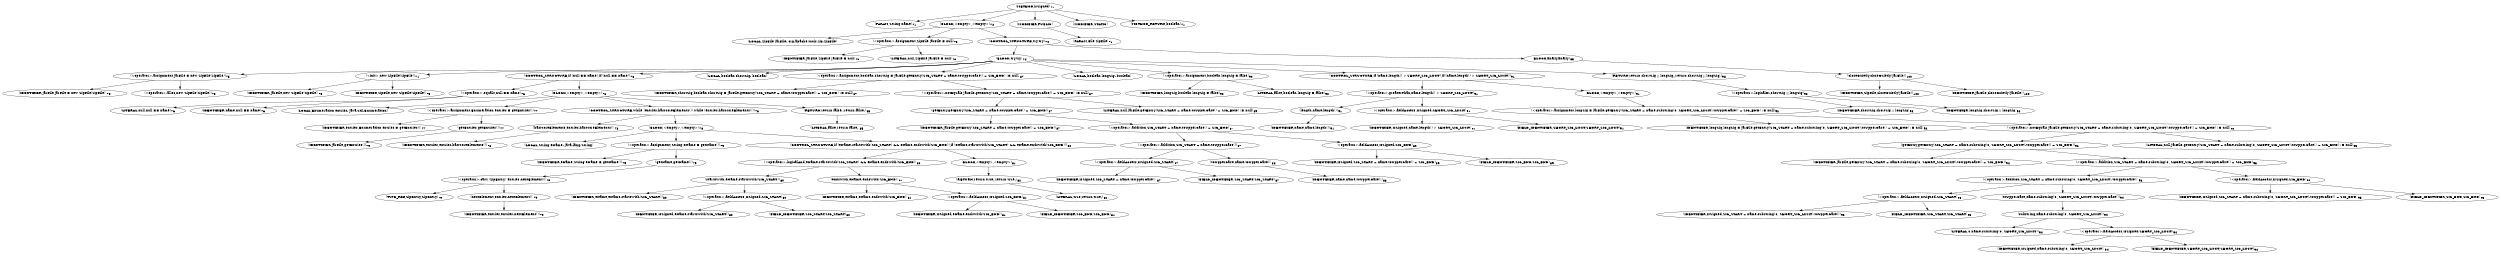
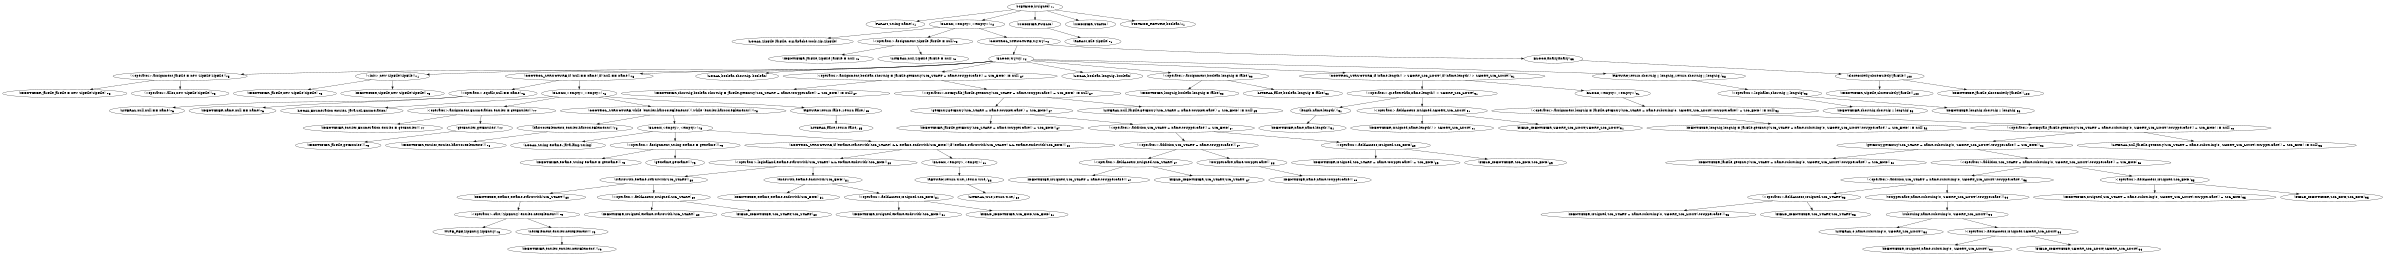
  digraph {
    n1 [label=<(METHOD,isSigned)<SUB>71</SUB>>]
    n2 [label=<(PARAM,String name)<SUB>71</SUB>>]
    n3 [label=<(BLOCK,&lt;empty&gt;,&lt;empty&gt;)<SUB>72</SUB>>]
    n4 [label=<(MODIFIER,PUBLIC)>]
    n5 [label=<(MODIFIER,STATIC)>]
    n6 [label=<(METHOD_RETURN,boolean)<SUB>71</SUB>>]
    n7 [label=<(PARAM,File zipFile)<SUB>71</SUB>>]
    n8 [label=<(LOCAL,ZipFile jarFile: org.apache.tools.zip.ZipFile)>]
    n9 [label=<(&lt;operator&gt;.assignment,ZipFile jarFile = null)<SUB>73</SUB>>]
    n10 [label=<(CONTROL_STRUCTURE,try,try)<SUB>74</SUB>>]
    n11 [label=<(IDENTIFIER,jarFile,ZipFile jarFile = null)<SUB>73</SUB>>]
    n12 [label=<(LITERAL,null,ZipFile jarFile = null)<SUB>73</SUB>>]
    n13 [label=<(BLOCK,try,try)<SUB>74</SUB>>]
    n14 [label=<(BLOCK,finally,finally)<SUB>99</SUB>>]
    n15 [label=<(&lt;operator&gt;.assignment,jarFile = new ZipFile(zipFile))<SUB>75</SUB>>]
    n16 [label=<(&lt;init&gt;,new ZipFile(zipFile))<SUB>71</SUB>>]
    n17 [label=<(CONTROL_STRUCTURE,if (null == name),if (null == name))<SUB>76</SUB>>]
    n18 [label=<(LOCAL,boolean shortSig: boolean)>]
    n19 [label=<(&lt;operator&gt;.assignment,boolean shortSig = jarFile.getEntry(SIG_START + name.toUpperCase() + SIG_END) != null)<SUB>87</SUB>>]
    n20 [label=<(LOCAL,boolean longSig: boolean)>]
    n21 [label=<(&lt;operator&gt;.assignment,boolean longSig = false)<SUB>90</SUB>>]
    n22 [label=<(CONTROL_STRUCTURE,if (name.length() &gt; SHORT_SIG_LIMIT),if (name.length() &gt; SHORT_SIG_LIMIT))<SUB>91</SUB>>]
    n23 [label=<(RETURN,return shortSig || longSig;,return shortSig || longSig;)<SUB>98</SUB>>]
    n24 [label=<(closeQuietly,closeQuietly(jarFile))<SUB>100</SUB>>]
    n25 [label=<(IDENTIFIER,jarFile,jarFile = new ZipFile(zipFile))<SUB>75</SUB>>]
    n26 [label=<(&lt;operator&gt;.alloc,new ZipFile(zipFile))<SUB>75</SUB>>]
    n27 [label=<(IDENTIFIER,jarFile,new ZipFile(zipFile))<SUB>75</SUB>>]
    n28 [label=<(IDENTIFIER,zipFile,new ZipFile(zipFile))<SUB>75</SUB>>]
    n29 [label=<(&lt;operator&gt;.equals,null == name)<SUB>76</SUB>>]
    n30 [label=<(BLOCK,&lt;empty&gt;,&lt;empty&gt;)<SUB>76</SUB>>]
    n31 [label=<(IDENTIFIER,shortSig,boolean shortSig = jarFile.getEntry(SIG_START + name.toUpperCase() + SIG_END) != null)<SUB>87</SUB>>]
    n32 [label=<(&lt;operator&gt;.notEquals,jarFile.getEntry(SIG_START + name.toUpperCase() + SIG_END) != null)<SUB>87</SUB>>]
    n33 [label=<(IDENTIFIER,longSig,boolean longSig = false)<SUB>90</SUB>>]
    n34 [label=<(LITERAL,false,boolean longSig = false)<SUB>90</SUB>>]
    n35 [label=<(&lt;operator&gt;.greaterThan,name.length() &gt; SHORT_SIG_LIMIT)<SUB>91</SUB>>]
    n36 [label=<(BLOCK,&lt;empty&gt;,&lt;empty&gt;)<SUB>91</SUB>>]
    n37 [label=<(&lt;operator&gt;.logicalOr,shortSig || longSig)<SUB>98</SUB>>]
    n38 [label=<(LITERAL,null,null == name)<SUB>76</SUB>>]
    n39 [label=<(IDENTIFIER,name,null == name)<SUB>76</SUB>>]
    n40 [label=<(LOCAL,Enumeration entries: java.util.Enumeration)>]
    n41 [label=<(&lt;operator&gt;.assignment,Enumeration entries = getEntries())<SUB>77</SUB>>]
    n42 [label=<(CONTROL_STRUCTURE,while (entries.hasMoreElements()),while (entries.hasMoreElements()))<SUB>78</SUB>>]
    n43 [label=<(RETURN,return false;,return false;)<SUB>85</SUB>>]
    n44 [label=<(IDENTIFIER,entries,Enumeration entries = getEntries())<SUB>77</SUB>>]
    n45 [label=<(getEntries,getEntries())<SUB>77</SUB>>]
    n46 [label=<(hasMoreElements,entries.hasMoreElements())<SUB>78</SUB>>]
    n47 [label=<(BLOCK,&lt;empty&gt;,&lt;empty&gt;)<SUB>78</SUB>>]
    n48 [label=<(LITERAL,false,return false;)<SUB>85</SUB>>]
    n49 [label=<(IDENTIFIER,jarFile,getEntries())<SUB>79</SUB>>]
    n50 [label=<(IDENTIFIER,entries,entries.hasMoreElements())<SUB>78</SUB>>]
    n51 [label=<(LOCAL,String eName: java.lang.String)>]
    n52 [label=<(&lt;operator&gt;.assignment,String eName = getName())<SUB>79</SUB>>]
    n53 [label=<(CONTROL_STRUCTURE,if (eName.startsWith(SIG_START) &amp;&amp; eName.endsWith(SIG_END)),if (eName.startsWith(SIG_START) &amp;&amp; eName.endsWith(SIG_END)))<SUB>80</SUB>>]
    n54 [label=<(IDENTIFIER,eName,String eName = getName())<SUB>79</SUB>>]
    n55 [label=<(getName,getName())<SUB>79</SUB>>]
    n56 [label=<(&lt;operator&gt;.logicalAnd,eName.startsWith(SIG_START) &amp;&amp; eName.endsWith(SIG_END))<SUB>80</SUB>>]
    n57 [label=<(BLOCK,&lt;empty&gt;,&lt;empty&gt;)<SUB>81</SUB>>]
    n58 [label=<(&lt;operator&gt;.cast,(ZipEntry) entries.nextElement())<SUB>79</SUB>>]
    n59 [label=<(TYPE_REF,ZipEntry,ZipEntry)<SUB>79</SUB>>]
    n60 [label=<(nextElement,entries.nextElement())<SUB>79</SUB>>]
    n61 [label=<(IDENTIFIER,entries,entries.nextElement())<SUB>79</SUB>>]
    n62 [label=<(startsWith,eName.startsWith(SIG_START))<SUB>80</SUB>>]
    n63 [label=<(endsWith,eName.endsWith(SIG_END))<SUB>81</SUB>>]
    n64 [label=<(RETURN,return true;,return true;)<SUB>82</SUB>>]
    n65 [label=<(IDENTIFIER,eName,eName.startsWith(SIG_START))<SUB>80</SUB>>]
    n66 [label=<(&lt;operator&gt;.fieldAccess,IsSigned.SIG_START)<SUB>80</SUB>>]
    n67 [label=<(IDENTIFIER,eName,eName.endsWith(SIG_END))<SUB>81</SUB>>]
    n68 [label=<(&lt;operator&gt;.fieldAccess,IsSigned.SIG_END)<SUB>81</SUB>>]
    n69 [label=<(IDENTIFIER,IsSigned,eName.startsWith(SIG_START))<SUB>80</SUB>>]
    n70 [label=<(FIELD_IDENTIFIER,SIG_START,SIG_START)<SUB>80</SUB>>]
    n71 [label=<(IDENTIFIER,IsSigned,eName.endsWith(SIG_END))<SUB>81</SUB>>]
    n72 [label=<(FIELD_IDENTIFIER,SIG_END,SIG_END)<SUB>81</SUB>>]
    n73 [label=<(LITERAL,true,return true;)<SUB>82</SUB>>]
    n74 [label=<(getEntry,getEntry(SIG_START + name.toUpperCase() + SIG_END))<SUB>87</SUB>>]
    n75 [label=<(LITERAL,null,jarFile.getEntry(SIG_START + name.toUpperCase() + SIG_END) != null)<SUB>89</SUB>>]
    n76 [label=<(IDENTIFIER,jarFile,getEntry(SIG_START + name.toUpperCase() + SIG_END))<SUB>87</SUB>>]
    n77 [label=<(&lt;operator&gt;.addition,SIG_START + name.toUpperCase() + SIG_END)<SUB>87</SUB>>]
    n78 [label=<(&lt;operator&gt;.addition,SIG_START + name.toUpperCase())<SUB>87</SUB>>]
    n79 [label=<(&lt;operator&gt;.fieldAccess,IsSigned.SIG_END)<SUB>89</SUB>>]
    n80 [label=<(&lt;operator&gt;.fieldAccess,IsSigned.SIG_START)<SUB>87</SUB>>]
    n81 [label=<(toUpperCase,name.toUpperCase())<SUB>88</SUB>>]
    n82 [label=<(IDENTIFIER,IsSigned,SIG_START + name.toUpperCase() + SIG_END)<SUB>89</SUB>>]
    n83 [label=<(FIELD_IDENTIFIER,SIG_END,SIG_END)<SUB>89</SUB>>]
    n84 [label=<(IDENTIFIER,IsSigned,SIG_START + name.toUpperCase())<SUB>87</SUB>>]
    n85 [label=<(FIELD_IDENTIFIER,SIG_START,SIG_START)<SUB>87</SUB>>]
    n86 [label=<(IDENTIFIER,name,name.toUpperCase())<SUB>88</SUB>>]
    n87 [label=<(length,name.length())<SUB>91</SUB>>]
    n88 [label=<(&lt;operator&gt;.fieldAccess,IsSigned.SHORT_SIG_LIMIT)<SUB>91</SUB>>]
    n89 [label=<(&lt;operator&gt;.assignment,longSig = jarFile.getEntry(SIG_START + name.substring(0, SHORT_SIG_LIMIT).toUpperCase() + SIG_END) != null)<SUB>92</SUB>>]
    n90 [label=<(IDENTIFIER,name,name.length())<SUB>91</SUB>>]
    n91 [label=<(IDENTIFIER,IsSigned,name.length() &gt; SHORT_SIG_LIMIT)<SUB>91</SUB>>]
    n92 [label=<(FIELD_IDENTIFIER,SHORT_SIG_LIMIT,SHORT_SIG_LIMIT)<SUB>91</SUB>>]
    n93 [label=<(IDENTIFIER,longSig,longSig = jarFile.getEntry(SIG_START + name.substring(0, SHORT_SIG_LIMIT).toUpperCase() + SIG_END) != null)<SUB>92</SUB>>]
    n94 [label=<(&lt;operator&gt;.notEquals,jarFile.getEntry(SIG_START + name.substring(0, SHORT_SIG_LIMIT).toUpperCase() + SIG_END) != null)<SUB>92</SUB>>]
    n95 [label=<(getEntry,getEntry(SIG_START + name.substring(0, SHORT_SIG_LIMIT).toUpperCase() + SIG_END))<SUB>92</SUB>>]
    n96 [label=<(LITERAL,null,jarFile.getEntry(SIG_START + name.substring(0, SHORT_SIG_LIMIT).toUpperCase() + SIG_END) != null)<SUB>95</SUB>>]
    n97 [label=<(IDENTIFIER,jarFile,getEntry(SIG_START + name.substring(0, SHORT_SIG_LIMIT).toUpperCase() + SIG_END))<SUB>92</SUB>>]
    n98 [label=<(&lt;operator&gt;.addition,SIG_START + name.substring(0, SHORT_SIG_LIMIT).toUpperCase() + SIG_END)<SUB>93</SUB>>]
    n99 [label=<(&lt;operator&gt;.addition,SIG_START + name.substring(0, SHORT_SIG_LIMIT).toUpperCase())<SUB>93</SUB>>]
    n100 [label=<(&lt;operator&gt;.fieldAccess,IsSigned.SIG_END)<SUB>95</SUB>>]
    n101 [label=<(&lt;operator&gt;.fieldAccess,IsSigned.SIG_START)<SUB>93</SUB>>]
    n102 [label=<(toUpperCase,name.substring(0, SHORT_SIG_LIMIT).toUpperCase())<SUB>94</SUB>>]
    n103 [label=<(IDENTIFIER,IsSigned,SIG_START + name.substring(0, SHORT_SIG_LIMIT).toUpperCase() + SIG_END)<SUB>95</SUB>>]
    n104 [label=<(FIELD_IDENTIFIER,SIG_END,SIG_END)<SUB>95</SUB>>]
    n105 [label=<(IDENTIFIER,IsSigned,SIG_START + name.substring(0, SHORT_SIG_LIMIT).toUpperCase())<SUB>93</SUB>>]
    n106 [label=<(FIELD_IDENTIFIER,SIG_START,SIG_START)<SUB>93</SUB>>]
    n107 [label=<(substring,name.substring(0, SHORT_SIG_LIMIT))<SUB>94</SUB>>]
    n108 [label=<(LITERAL,0,name.substring(0, SHORT_SIG_LIMIT))<SUB>94</SUB>>]
    n109 [label=<(&lt;operator&gt;.fieldAccess,IsSigned.SHORT_SIG_LIMIT)<SUB>94</SUB>>]
    n110 [label=<(IDENTIFIER,IsSigned,name.substring(0, SHORT_SIG_LIMIT))<SUB>94</SUB>>]
    n111 [label=<(FIELD_IDENTIFIER,SHORT_SIG_LIMIT,SHORT_SIG_LIMIT)<SUB>94</SUB>>]
    n112 [label=<(IDENTIFIER,shortSig,shortSig || longSig)<SUB>98</SUB>>]
    n113 [label=<(IDENTIFIER,longSig,shortSig || longSig)<SUB>98</SUB>>]
    n114 [label=<(IDENTIFIER,ZipFile,closeQuietly(jarFile))<SUB>100</SUB>>]
    n115 [label=<(IDENTIFIER,jarFile,closeQuietly(jarFile))<SUB>100</SUB>>]
    n1 -> n2
    n1 -> n3
    n1 -> n4
    n1 -> n5
    n1 -> n6
    n3 -> n8
    n3 -> n9
    n3 -> n10
    n4 -> n7
    n9 -> n11
    n9 -> n12
    n10 -> n13
    n10 -> n14
    n13 -> n15
    n13 -> n16
    n13 -> n17
    n13 -> n18
    n13 -> n19
    n13 -> n20
    n13 -> n21
    n13 -> n22
    n13 -> n23
    n14 -> n24
    n15 -> n25
    n15 -> n26
    n16 -> n27
    n16 -> n28
    n17 -> n29
    n17 -> n30
    n19 -> n31
    n19 -> n32
    n21 -> n33
    n21 -> n34
    n22 -> n35
    n22 -> n36
    n23 -> n37
    n24 -> n114
    n24 -> n115
    n29 -> n38
    n29 -> n39
    n30 -> n40
    n30 -> n41
    n30 -> n42
    n30 -> n43
    n32 -> n74
    n32 -> n75
    n35 -> n87
    n35 -> n88
    n36 -> n89
    n37 -> n112
    n37 -> n113
    n41 -> n44
    n41 -> n45
    n42 -> n46
    n42 -> n47
    n43 -> n48
    n45 -> n49
    n46 -> n50
    n47 -> n51
    n47 -> n52
    n47 -> n53
    n52 -> n54
    n52 -> n55
    n53 -> n56
    n53 -> n57
-   n55 -> n58
+   n65 -> n58
    n56 -> n62
    n56 -> n63
    n57 -> n64
    n58 -> n59
    n58 -> n60
    n60 -> n61
    n62 -> n65
    n62 -> n66
    n63 -> n67
    n63 -> n68
    n64 -> n73
    n66 -> n69
    n66 -> n70
    n68 -> n71
    n68 -> n72
    n74 -> n76
    n74 -> n77
    n77 -> n78
    n77 -> n79
    n78 -> n80
    n78 -> n81
    n79 -> n82
    n79 -> n83
    n80 -> n84
    n80 -> n85
    n81 -> n86
    n87 -> n90
    n88 -> n91
    n88 -> n92
    n89 -> n93
    n89 -> n94
    n94 -> n95
    n94 -> n96
    n95 -> n97
    n95 -> n98
    n98 -> n99
    n98 -> n100
    n99 -> n101
    n99 -> n102
    n100 -> n103
    n100 -> n104
    n101 -> n105
    n101 -> n106
    n102 -> n107
    n107 -> n108
    n107 -> n109
    n109 -> n110
    n109 -> n111
  }
